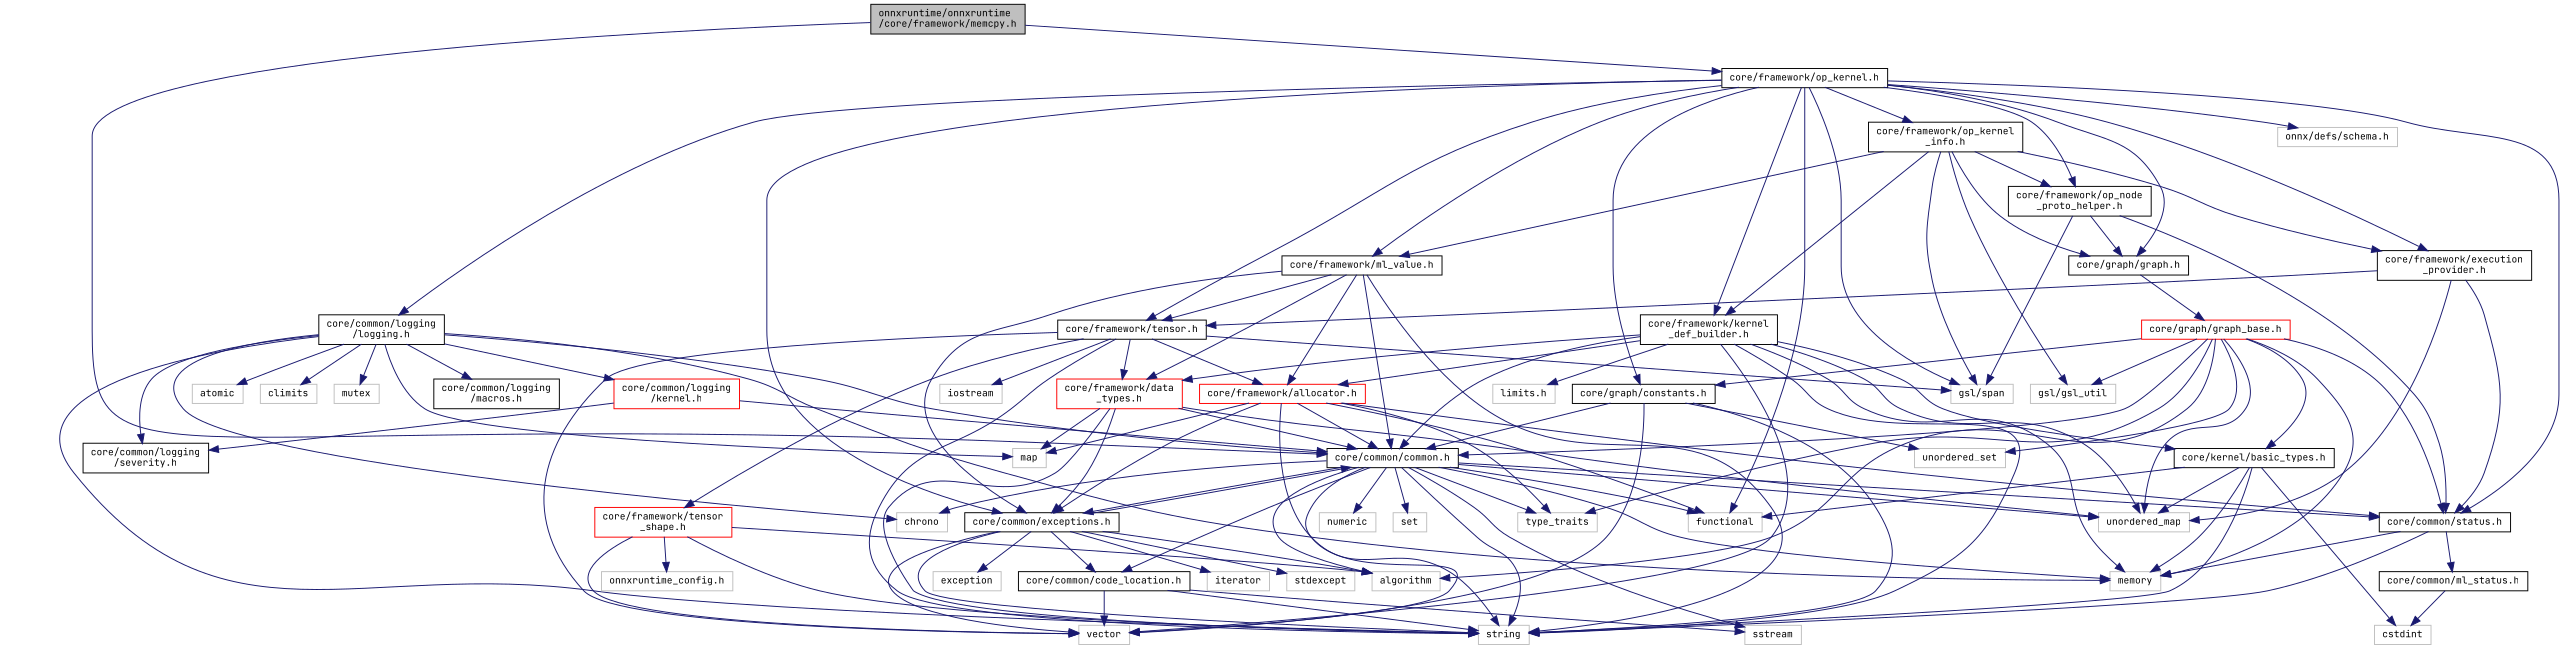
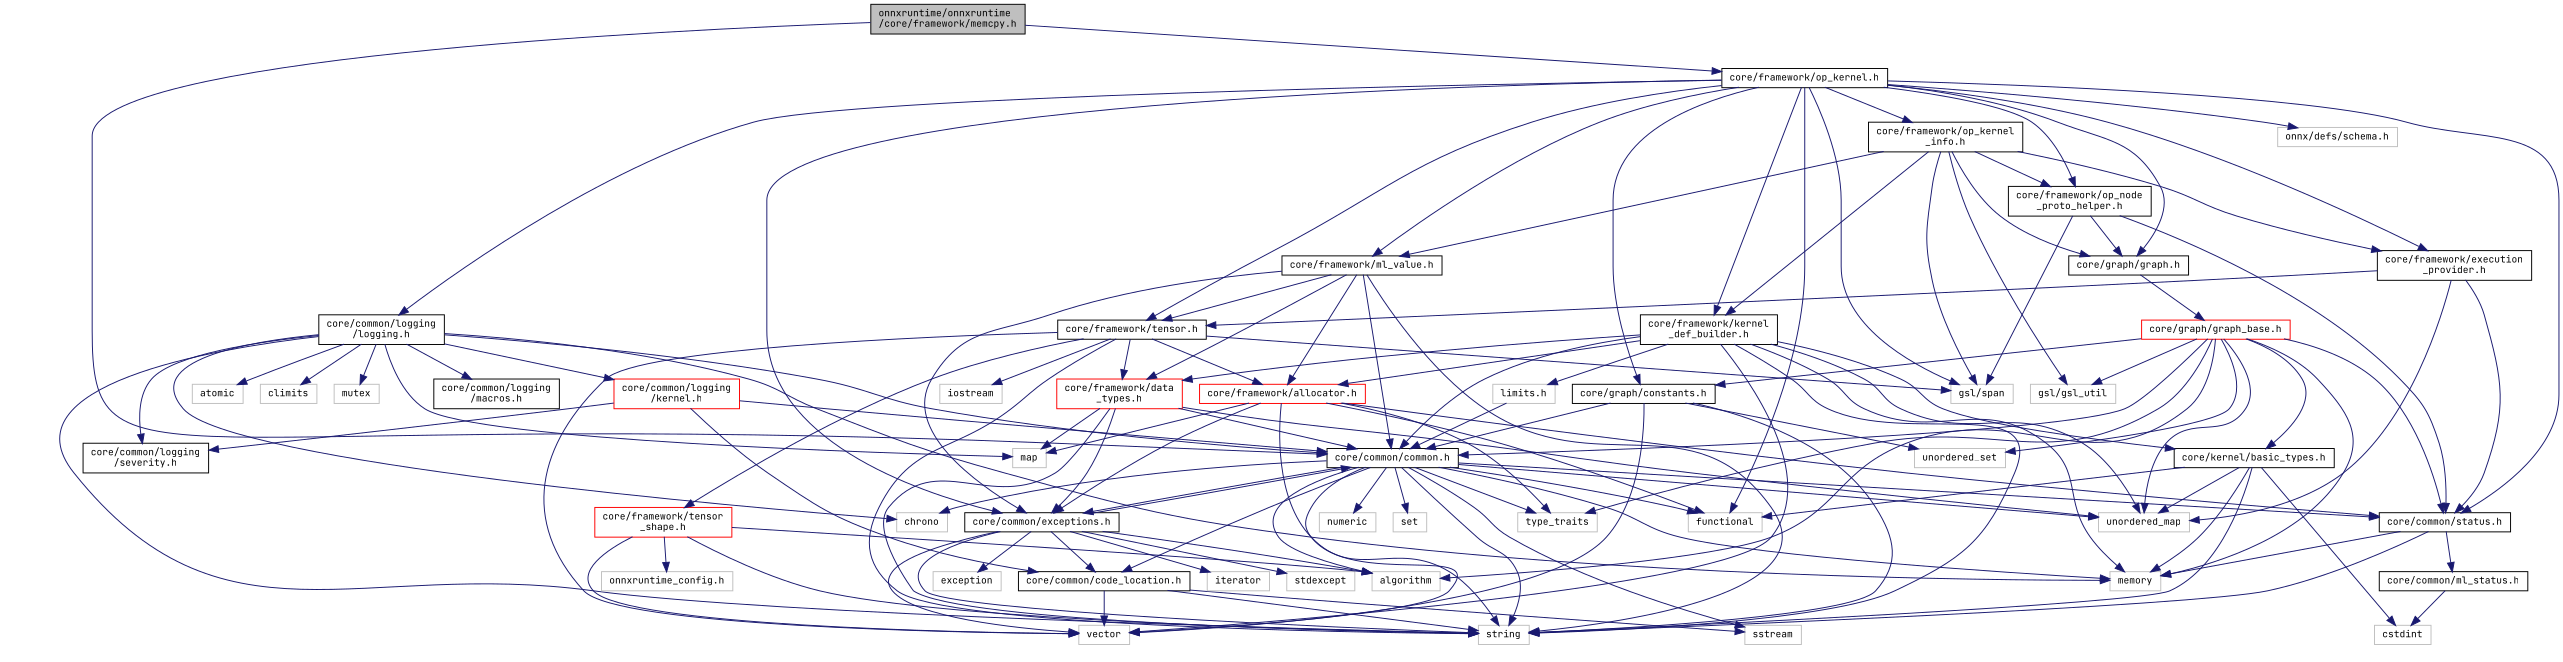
  digraph {
    fontname="JetBrains Mono"
    node [color=grey75 fillcolor=white fontname="JetBrains Mono" fontsize=10 shape=record style=filled]
    edge [color=midnightblue fontname="JetBrains Mono" fontsize=10 labelfontname=Helvetica labelfontsize=10 style=solid]
    n1 [color=black fillcolor=grey75 fontcolor=black height=0.2 label="onnxruntime/onnxruntime\l/core/framework/memcpy.h" width=0.4]
    n2 [color=black height=0.2 label="core/common/common.h" width=0.4]
    n3 [color=black height=0.2 label="core/framework/op_kernel.h" width=0.4]
    n4 [height=0.2 label=algorithm width=0.4]
    n5 [height=0.2 label=functional width=0.4]
    n6 [height=0.2 label=memory width=0.4]
    n7 [height=0.2 label=numeric width=0.4]
    n8 [height=0.2 label=set width=0.4]
    n9 [height=0.2 label=sstream width=0.4]
    n10 [height=0.2 label=string width=0.4]
    n11 [height=0.2 label=type_traits width=0.4]
    n12 [height=0.2 label=unordered_map width=0.4]
    n13 [height=0.2 label=vector width=0.4]
    n14 [height=0.2 label=chrono width=0.4]
    n15 [color=black height=0.2 label="core/common/code_location.h" width=0.4]
    n16 [color=black height=0.2 label="core/common/exceptions.h" width=0.4]
    n17 [color=black height=0.2 label="core/common/status.h" width=0.4]
    n18 [color=black height=0.2 label="core/common/logging\l/logging.h" width=0.4]
    n19 [color=black height=0.2 label="core/framework/execution\l_provider.h" width=0.4]
    n20 [color=black height=0.2 label="core/framework/tensor.h" width=0.4]
    n21 [height=0.2 label="gsl/span" width=0.4]
    n22 [color=black height=0.2 label="core/framework/kernel\l_def_builder.h" width=0.4]
    n23 [color=black height=0.2 label="core/framework/ml_value.h" width=0.4]
    n24 [color=black height=0.2 label="core/framework/op_kernel\l_info.h" width=0.4]
    n25 [color=black height=0.2 label="core/framework/op_node\l_proto_helper.h" width=0.4]
    n26 [color=black height=0.2 label="core/graph/graph.h" width=0.4]
    n27 [color=black height=0.2 label="core/graph/constants.h" width=0.4]
    n28 [height=0.2 label="onnx/defs/schema.h" width=0.4]
    n29 [height=0.2 label=exception width=0.4]
    n30 [height=0.2 label=iterator width=0.4]
    n31 [height=0.2 label=stdexcept width=0.4]
    n32 [color=black height=0.2 label="core/common/ml_status.h" width=0.4]
    n33 [height=0.2 label=cstdint width=0.4]
    n34 [height=0.2 label=atomic width=0.4]
    n35 [height=0.2 label=climits width=0.4]
    n36 [height=0.2 label=map width=0.4]
    n37 [height=0.2 label=mutex width=0.4]
    n38 [color=red height=0.2 label="core/common/logging\l/kernel.h" width=0.4]
    n39 [color=black height=0.2 label="core/common/logging\l/severity.h" width=0.4]
    n40 [color=black height=0.2 label="core/common/logging\l/macros.h" width=0.4]
    n41 [height=0.2 label=iostream width=0.4]
    n42 [color=red height=0.2 label="core/framework/allocator.h" width=0.4]
    n43 [color=red height=0.2 label="core/framework/data\l_types.h" width=0.4]
    n44 [color=red height=0.2 label="core/framework/tensor\l_shape.h" width=0.4]
    n45 [height=0.2 label="limits.h" width=0.4]
    n46 [color=black height=0.2 label="core/kernel/basic_types.h" width=0.4]
    n47 [height=0.2 label="gsl/gsl_util" width=0.4]
    n48 [color=red height=0.2 label="core/graph/graph_base.h" width=0.4]
    n49 [height=0.2 label=unordered_set width=0.4]
    n50 [height=0.2 label="onnxruntime_config.h" width=0.4]
    n1 -> n2
    n1 -> n3
    n2 -> n4
    n2 -> n5
    n2 -> n6
    n2 -> n7
    n2 -> n8
    n2 -> n9
    n2 -> n10
    n2 -> n11
    n2 -> n12
    n2 -> n13
    n2 -> n14
    n2 -> n15
    n2 -> n16
    n2 -> n17
    n3 -> n5
    n3 -> n16
    n3 -> n17
    n3 -> n18
    n3 -> n19
    n3 -> n20
    n3 -> n21
    n3 -> n22
    n3 -> n23
    n3 -> n24
    n3 -> n25
    n3 -> n26
    n3 -> n27
    n3 -> n28
    n15 -> n9
    n15 -> n10
    n15 -> n13
    n16 -> n2
    n16 -> n4
    n16 -> n10
    n16 -> n13
    n16 -> n15
    n16 -> n29
    n16 -> n30
    n16 -> n31
    n17 -> n6
    n17 -> n10
    n17 -> n32
    n18 -> n2
    n18 -> n6
    n18 -> n10
    n18 -> n14
    n18 -> n34
    n18 -> n35
    n18 -> n36
    n18 -> n37
    n18 -> n38
    n18 -> n39
    n18 -> n40
    n19 -> n12
    n19 -> n17
    n19 -> n20
    n20 -> n10
    n20 -> n13
    n20 -> n21
    n20 -> n41
    n20 -> n42
    n20 -> n43
    n20 -> n44
    n22 -> n2
    n22 -> n6
    n22 -> n10
    n22 -> n12
    n22 -> n13
    n22 -> n42
    n22 -> n43
    n22 -> n45
    n22 -> n46
    n23 -> n2
    n23 -> n10
    n23 -> n16
    n23 -> n20
    n23 -> n42
    n23 -> n43
    n24 -> n19
    n24 -> n21
    n24 -> n22
    n24 -> n23
    n24 -> n25
    n24 -> n26
    n24 -> n47
    n25 -> n17
    n25 -> n21
    n25 -> n26
    n26 -> n48
    n27 -> n2
    n27 -> n10
    n27 -> n13
    n27 -> n49
    n32 -> n33
    n38 -> n2
+   n38 -> n15
    n38 -> n39
-   n42 -> n2
+   n45 -> n2
    n42 -> n5
    n42 -> n10
    n42 -> n11
    n42 -> n16
    n42 -> n17
    n42 -> n36
    n43 -> n2
    n43 -> n10
    n43 -> n12
    n43 -> n16
    n43 -> n36
    n44 -> n4
    n44 -> n10
    n44 -> n13
    n44 -> n50
    n46 -> n5
    n46 -> n6
    n46 -> n10
    n46 -> n12
    n46 -> n33
    n48 -> n2
    n48 -> n4
    n48 -> n6
    n48 -> n11
    n48 -> n12
    n48 -> n17
    n48 -> n27
    n48 -> n46
    n48 -> n47
    n48 -> n49
  }
